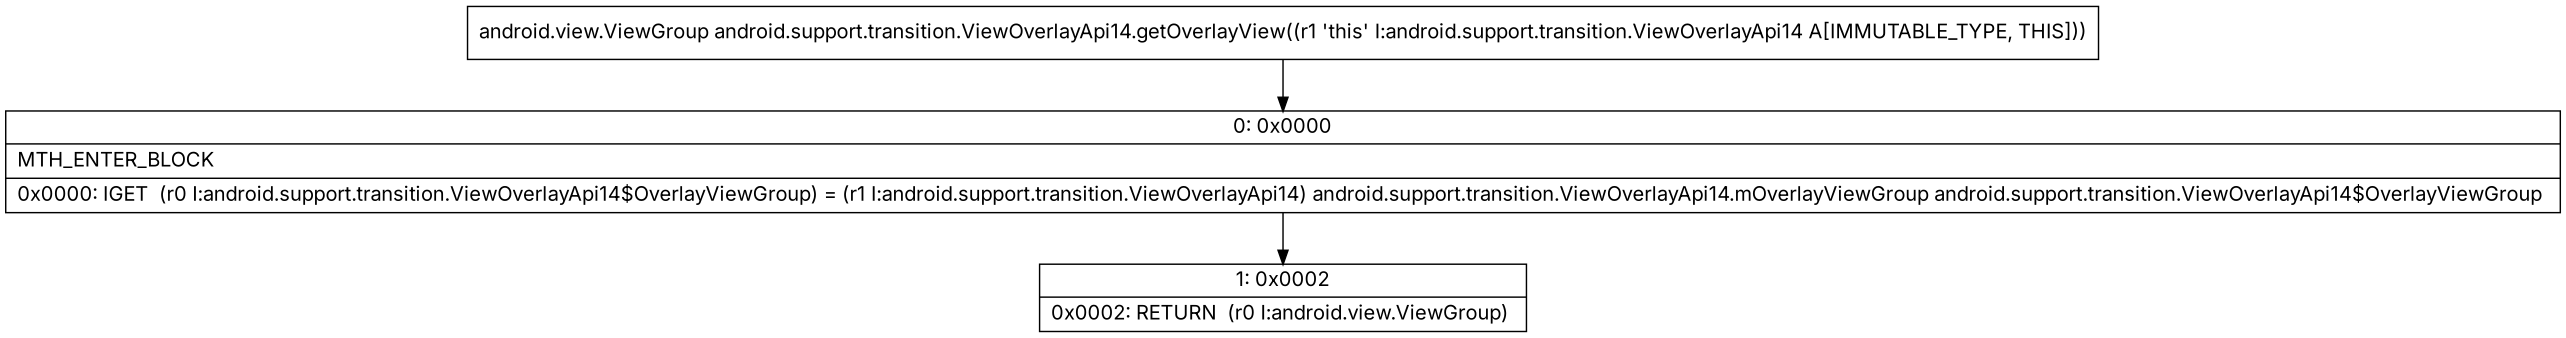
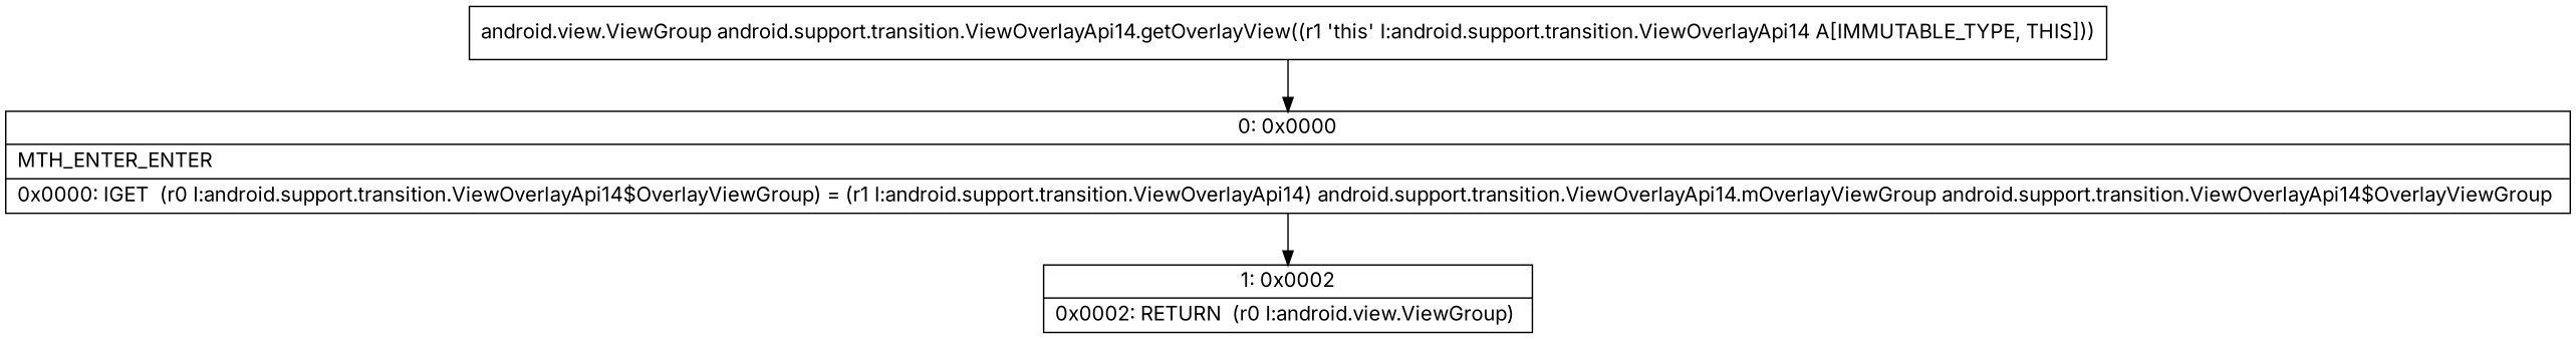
  digraph {
    fontname=Inter
    node [shape=record fontname=Inter]
    edge [fontname=Inter]
-   n1 [label="{0\:\ 0x0000|MTH_ENTER_BLOCK\l|0x0000: IGET  (r0 I:android.support.transition.ViewOverlayApi14$OverlayViewGroup) = (r1 I:android.support.transition.ViewOverlayApi14) android.support.transition.ViewOverlayApi14.mOverlayViewGroup android.support.transition.ViewOverlayApi14$OverlayViewGroup \l}"]
+   n1 [label="{0\:\ 0x0000|MTH_ENTER_ENTER\l|0x0000: IGET  (r0 I:android.support.transition.ViewOverlayApi14$OverlayViewGroup) = (r1 I:android.support.transition.ViewOverlayApi14) android.support.transition.ViewOverlayApi14.mOverlayViewGroup android.support.transition.ViewOverlayApi14$OverlayViewGroup \l}"]
    n2 [label="{1\:\ 0x0002|0x0002: RETURN  (r0 I:android.view.ViewGroup) \l}"]
    n3 [label="{android.view.ViewGroup android.support.transition.ViewOverlayApi14.getOverlayView((r1 'this' I:android.support.transition.ViewOverlayApi14 A[IMMUTABLE_TYPE, THIS])) }"]
    n1 -> n2
    n3 -> n1
  }
